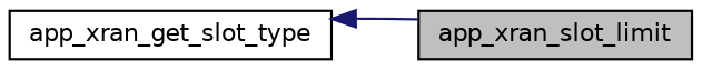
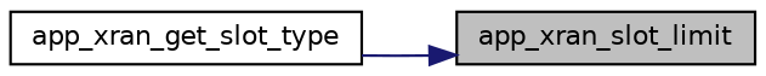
  digraph {
    rankdir=RL
    node [color=black fontname=Helvetica fontsize=10 shape=record style=filled]
    n1 [fillcolor=grey75 fontcolor=black height=0.2 label=app_xran_slot_limit width=0.4]
    n2 [fillcolor=white height=0.2 label=app_xran_get_slot_type width=0.4]
-   n2 -> n1 [color=midnightblue dir=back fontname=Helvetica fontsize=10 labelfontname=Helvetica labelfontsize=10 style=solid]
+   n1 -> n2 [color=midnightblue dir=back fontname=Helvetica fontsize=10 labelfontname=Helvetica labelfontsize=10 style=solid]
  }
